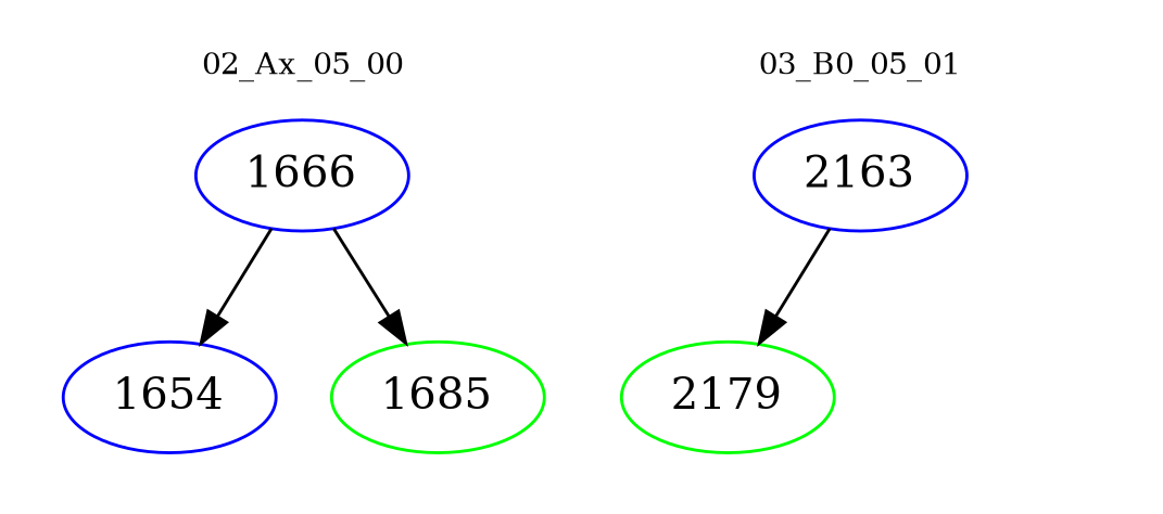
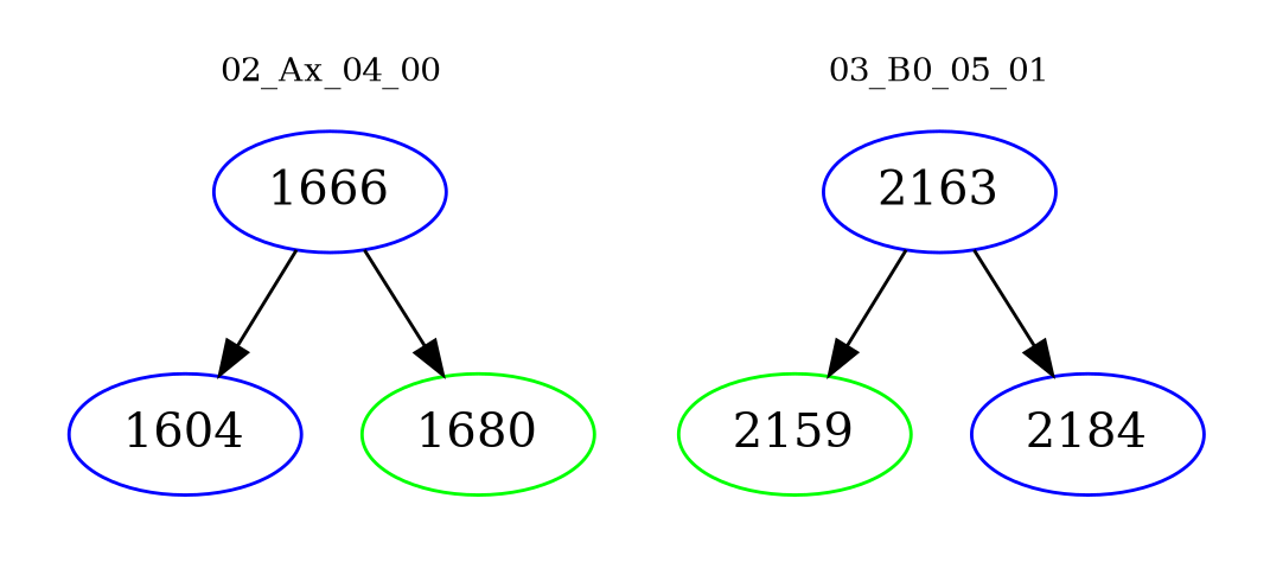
  digraph {
    node [color=blue]
    edge [color=black]
    n1 [label=1666]
-   n2 [label=1654]
-   n3 [color=green label=1685]
+   n2 [label=1604]
+   n3 [color=green label=1680]
    n4 [label=2163]
-   n5 [color=green label=2179]
+   n5 [color=green label=2159]
+   n6 [label=2184]
    subgraph cluster_1 {
      color=white
      fontsize=10
-     label="02_Ax_05_00"
+     label="02_Ax_04_00"
      n1
      n2
      n3
    }
    subgraph cluster_2 {
      color=white
      fontsize=10
      label="03_B0_05_01"
      n4
      n5
+     n6
    }
    n1 -> n2
    n1 -> n3
    n4 -> n5
+   n4 -> n6
  }
